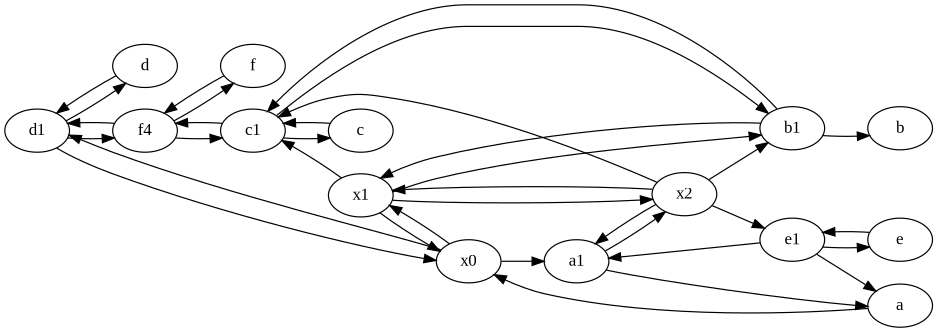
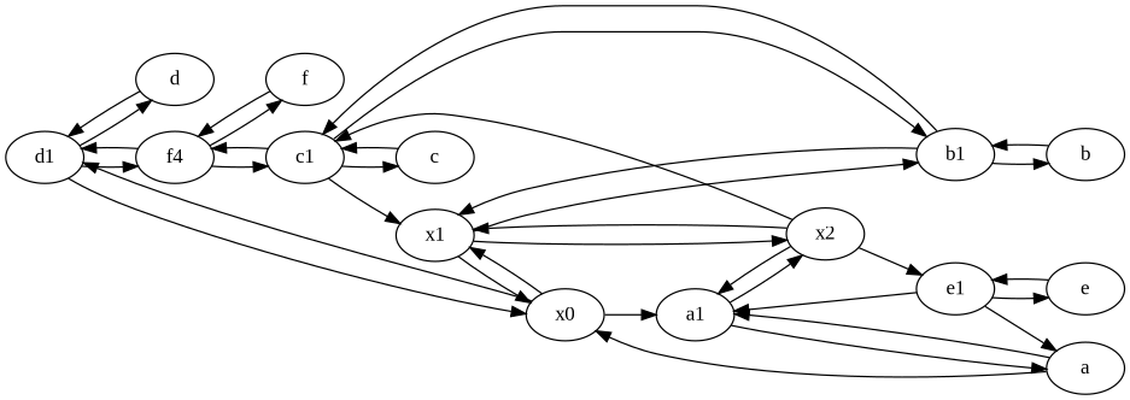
  digraph {
    fontname="Liberation Serif"
    rankdir=LR
    node [fontname="Liberation Serif"]
    edge [fontname="Liberation Serif"]
    d1
    d
    n3 [label=f4]
    x0
    c1
    f
    x1
    a1
    b1
    c
    x2
    e1
    e
    a
    b
    d1 -> d
    d1 -> n3
    d1 -> x0
    d -> d1
    n3 -> d1
    n3 -> c1
    n3 -> f
    x0 -> d1
    x0 -> x1
    x0 -> a1
    c1 -> n3
-   x1 -> c1
+   c1 -> x1
    c1 -> b1
    c1 -> c
    f -> n3
    x1 -> x0
    x1 -> b1
    x1 -> x2
    a1 -> x2
    a1 -> a
    b1 -> c1
    b1 -> x1
    b1 -> b
    c -> c1
    x2 -> c1
    x2 -> x1
    x2 -> a1
    x2 -> e1
    e1 -> a1
    e1 -> e
    e1 -> a
    e -> e1
    a -> x0
-   x2 -> b1
+   a -> a1
+   b -> b1
  }
